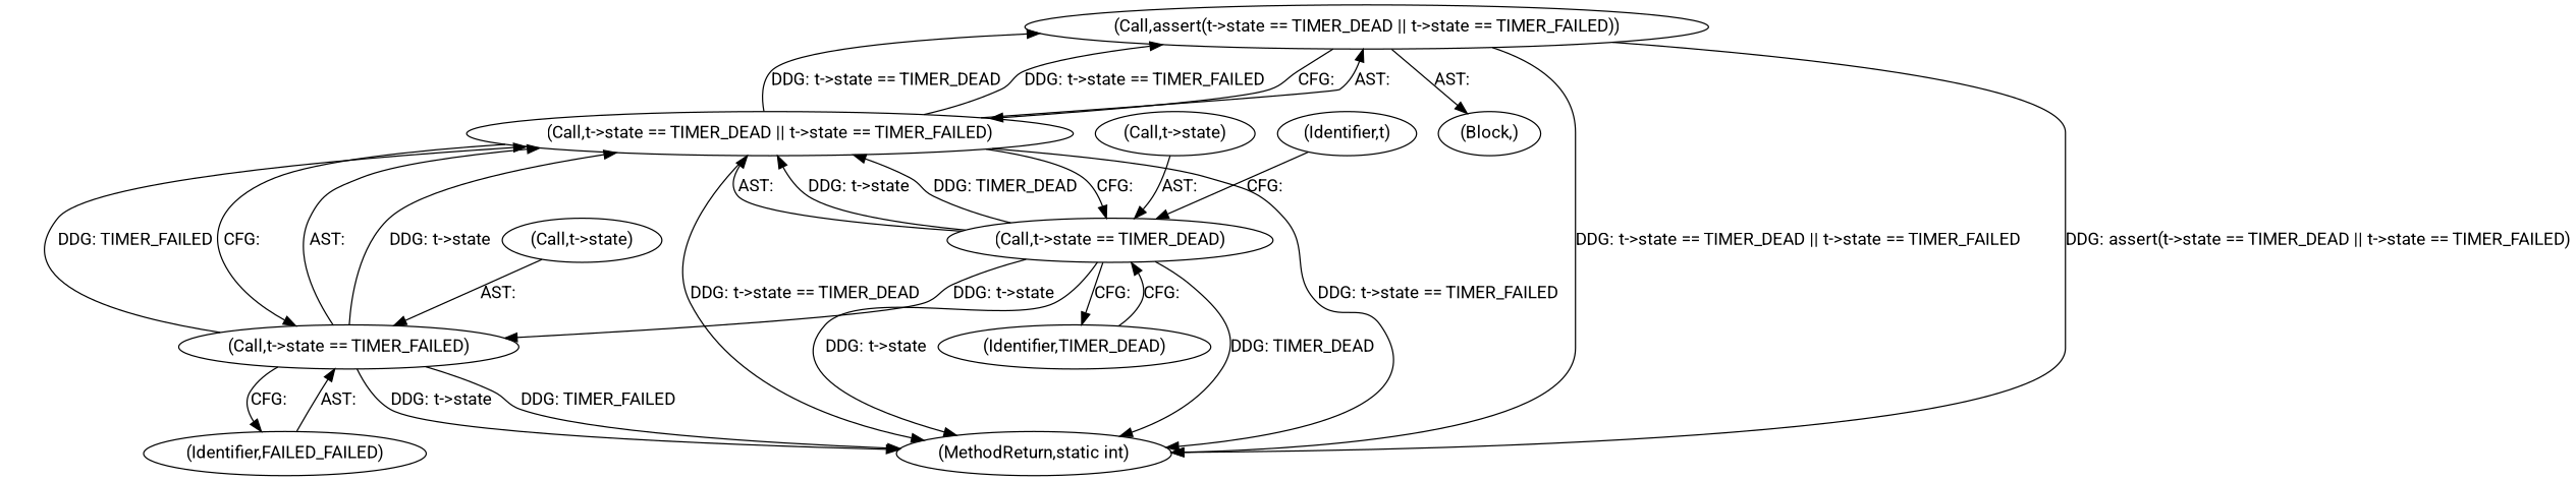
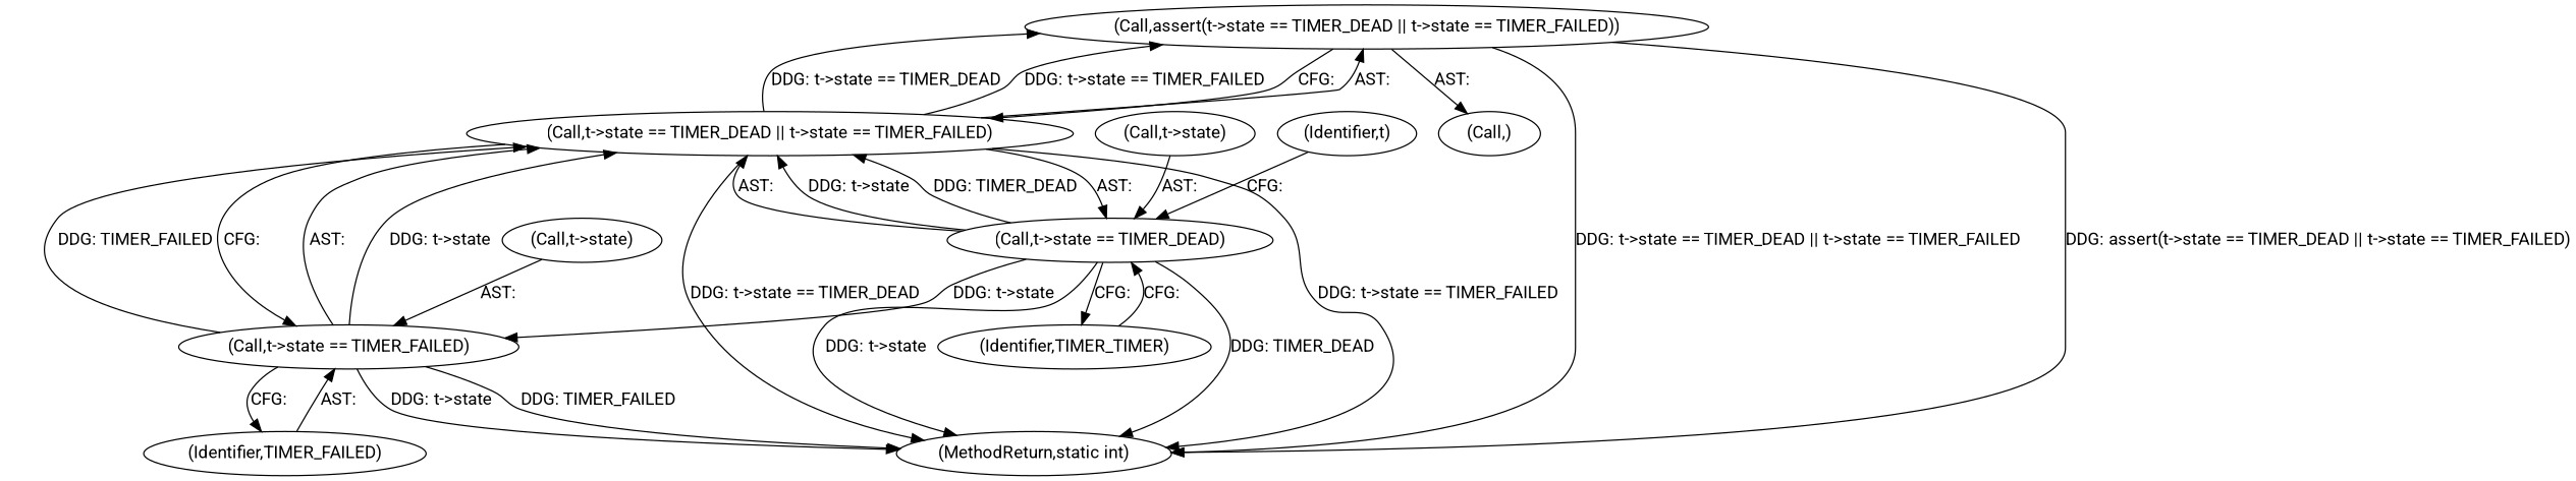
  digraph {
    fontname=Roboto
    node [fontname=Roboto]
    edge [fontname=Roboto]
    n1 [label="(Call,assert(t->state == TIMER_DEAD || t->state == TIMER_FAILED))"]
    n2 [label="(Call,t->state == TIMER_DEAD || t->state == TIMER_FAILED)"]
    n3 [label="(MethodReturn,static int)"]
-   n4 [label="(Block,)"]
+   n4 [label="(Call,)"]
    n5 [label="(Call,t->state == TIMER_DEAD)"]
    n6 [label="(Call,t->state == TIMER_FAILED)"]
-   n7 [label="(Identifier,TIMER_DEAD)"]
-   n8 [label="(Identifier,FAILED_FAILED)"]
+   n7 [label="(Identifier,TIMER_TIMER)"]
+   n8 [label="(Identifier,TIMER_FAILED)"]
    n9 [label="(Call,t->state)"]
    n10 [label="(Call,t->state)"]
    n11 [label="(Identifier,t)"]
    n1 -> n2 [label="CFG: "]
    n1 -> n3 [label="DDG: t->state == TIMER_DEAD || t->state == TIMER_FAILED"]
    n1 -> n3 [label="DDG: assert(t->state == TIMER_DEAD || t->state == TIMER_FAILED)"]
    n1 -> n4 [label="AST: "]
    n2 -> n1 [label="AST: "]
    n2 -> n1 [label="DDG: t->state == TIMER_DEAD"]
    n2 -> n1 [label="DDG: t->state == TIMER_FAILED"]
    n2 -> n3 [label="DDG: t->state == TIMER_DEAD"]
    n2 -> n3 [label="DDG: t->state == TIMER_FAILED"]
-   n2 -> n5 [label="CFG: "]
+   n2 -> n5 [label="AST: "]
    n2 -> n6 [label="CFG: "]
    n5 -> n2 [label="AST: "]
    n5 -> n2 [label="DDG: t->state"]
    n5 -> n2 [label="DDG: TIMER_DEAD"]
    n5 -> n3 [label="DDG: TIMER_DEAD"]
    n5 -> n3 [label="DDG: t->state"]
    n5 -> n6 [label="DDG: t->state"]
    n5 -> n7 [label="CFG: "]
    n6 -> n2 [label="AST: "]
    n6 -> n2 [label="DDG: t->state"]
    n6 -> n2 [label="DDG: TIMER_FAILED"]
    n6 -> n3 [label="DDG: t->state"]
    n6 -> n3 [label="DDG: TIMER_FAILED"]
    n6 -> n8 [label="CFG: "]
    n7 -> n5 [label="CFG: "]
    n8 -> n6 [label="AST: "]
    n9 -> n6 [label="AST: "]
    n10 -> n5 [label="AST: "]
    n11 -> n5 [label="CFG: "]
  }
